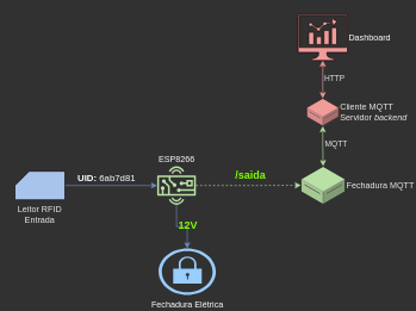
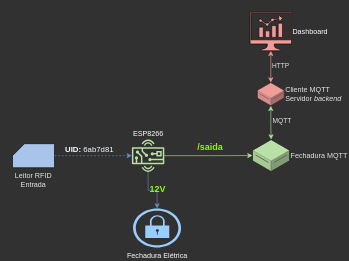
  <mxCell id="0" />
  <mxCell id="1" parent="0" />
  <mxCell id="2" value="Fechadura Elétrica" style="points=[[0.5,0,0],[1,0.5,0],[0.5,1,0],[0,0.5,0],[0.145,0.145,0],[0.856,0.145,0],[0.855,0.856,0],[0.145,0.855,0]];verticalLabelPosition=bottom;html=1;verticalAlign=top;aspect=fixed;align=center;pointerEvents=1;shape=mxgraph.cisco19.lock;labelBackgroundColor=none;fontColor=#FFFFFF;fillColor=#99CCFF;" parent="1" vertex="1"><mxGeometry x="221" y="347" width="80" height="65" as="geometry" /></mxCell>
  <mxCell id="3" value="" style="edgeStyle=orthogonalEdgeStyle;rounded=0;orthogonalLoop=1;jettySize=auto;html=1;labelBackgroundColor=none;strokeColor=#6c8ebf;fontSize=13;fontColor=#FFFFFF;fillColor=#dae8fc;" edge="1" parent="1" source="7" target="2"><mxGeometry relative="1" as="geometry" /></mxCell>
  <mxCell id="4" value="12V" style="edgeLabel;html=1;align=left;verticalAlign=middle;resizable=0;points=[];fontSize=15;fontColor=#80FF00;labelBackgroundColor=none;fontStyle=1;labelPosition=right;verticalLabelPosition=middle;" vertex="1" connectable="0" parent="3"><mxGeometry x="-0.147" y="3" relative="1" as="geometry"><mxPoint as="offset" /></mxGeometry></mxCell>
- <mxCell id="5" style="edgeStyle=orthogonalEdgeStyle;rounded=0;orthogonalLoop=1;jettySize=auto;html=1;labelBackgroundColor=none;strokeColor=#B9E0A5;fontSize=15;fontColor=#FFFFFF;endArrow=classic;endFill=1;startArrow=none;startFill=0;dashed=1;" edge="1" parent="1" source="7" target="11"><mxGeometry relative="1" as="geometry" /></mxCell>
+ <mxCell id="5" style="edgeStyle=orthogonalEdgeStyle;rounded=0;orthogonalLoop=1;jettySize=auto;html=1;labelBackgroundColor=none;strokeColor=#B9E0A5;fontSize=15;fontColor=#FFFFFF;endArrow=classic;endFill=1;startArrow=none;startFill=0;" edge="1" parent="1" source="7" target="11"><mxGeometry relative="1" as="geometry" /></mxCell>
  <mxCell id="6" value="/saida" style="edgeLabel;html=1;align=center;verticalAlign=bottom;resizable=0;points=[];fontSize=15;labelBackgroundColor=none;labelPosition=center;verticalLabelPosition=top;fontStyle=1;spacingTop=0;spacingBottom=5;fontColor=#80FF00;" vertex="1" connectable="0" parent="5"><mxGeometry x="0.038" y="-1" relative="1" as="geometry"><mxPoint as="offset" /></mxGeometry></mxCell>
  <mxCell id="7" value="ESP8266" style="outlineConnect=0;dashed=0;verticalLabelPosition=top;verticalAlign=bottom;align=center;html=1;fontSize=12;fontStyle=0;aspect=fixed;pointerEvents=1;shape=mxgraph.aws4.hardware_board;labelPosition=center;labelBackgroundColor=none;fontColor=#FFFFFF;fillColor=#B9E0A5;" parent="1" vertex="1"><mxGeometry x="219" y="232" width="54" height="54" as="geometry" /></mxCell>
- <mxCell id="8" style="edgeStyle=orthogonalEdgeStyle;rounded=0;orthogonalLoop=1;jettySize=auto;html=1;labelBackgroundColor=none;strokeColor=#6c8ebf;fontSize=13;fontColor=#FFFFFF;fillColor=#dae8fc;" edge="1" parent="1" source="10" target="7"><mxGeometry relative="1" as="geometry" /></mxCell>
+ <mxCell id="8" style="edgeStyle=orthogonalEdgeStyle;rounded=0;orthogonalLoop=1;jettySize=auto;html=1;labelBackgroundColor=none;strokeColor=#6c8ebf;fontSize=13;fontColor=#FFFFFF;fillColor=#dae8fc;dashed=1;" edge="1" parent="1" source="10" target="7"><mxGeometry relative="1" as="geometry" /></mxCell>
  <mxCell id="9" value="&lt;b&gt;UID:&lt;/b&gt; 6ab7d81" style="edgeLabel;html=1;align=center;verticalAlign=bottom;resizable=0;points=[];fontSize=13;fontColor=#FFFFFF;labelBackgroundColor=none;labelPosition=center;verticalLabelPosition=top;" vertex="1" connectable="0" parent="8"><mxGeometry x="-0.116" y="1" relative="1" as="geometry"><mxPoint as="offset" /></mxGeometry></mxCell>
  <mxCell id="10" value="Leitor RFID&lt;br&gt;Entrada" style="verticalLabelPosition=bottom;verticalAlign=top;html=1;shape=card;whiteSpace=wrap;size=20;arcSize=12;labelBackgroundColor=none;fontColor=#E6E6E6;fillColor=#A9C4EB;" parent="1" vertex="1"><mxGeometry x="20" y="239" width="70" height="40" as="geometry" /></mxCell>
  <mxCell id="11" value="Fechadura MQTT" style="verticalLabelPosition=middle;html=1;verticalAlign=middle;strokeWidth=1;align=left;outlineConnect=0;dashed=0;outlineConnect=0;shape=mxgraph.aws3d.dataServer;strokeColor=#5E5E5E;aspect=fixed;labelPosition=right;labelBackgroundColor=none;fontColor=#E6E6E6;fillColor=#B9E0A5;" vertex="1" parent="1"><mxGeometry x="420" y="232" width="62" height="53.43" as="geometry" /></mxCell>
  <mxCell id="12" value="HTTP" style="edgeStyle=orthogonalEdgeStyle;rounded=0;orthogonalLoop=1;jettySize=auto;html=1;startArrow=classic;startFill=1;labelBackgroundColor=none;fontColor=#E6E6E6;labelPosition=right;verticalLabelPosition=middle;align=left;verticalAlign=middle;strokeColor=#F19C99;" edge="1" parent="1" source="13" target="16"><mxGeometry relative="1" as="geometry" /></mxCell>
  <mxCell id="13" value="Dashboard" style="pointerEvents=1;shadow=0;dashed=0;html=1;aspect=fixed;labelPosition=right;verticalLabelPosition=middle;verticalAlign=middle;align=left;outlineConnect=0;shape=mxgraph.vvd.nsx_dashboard;labelBackgroundColor=none;fontColor=#FFFFFF;fillColor=#F19C99;" vertex="1" parent="1"><mxGeometry x="416" y="20" width="69" height="64.17" as="geometry" /></mxCell>
  <mxCell id="14" style="edgeStyle=orthogonalEdgeStyle;rounded=0;orthogonalLoop=1;jettySize=auto;html=1;startArrow=classic;startFill=1;labelBackgroundColor=none;fontColor=#E6E6E6;strokeColor=#B9E0A5;" edge="1" parent="1" source="16" target="11"><mxGeometry relative="1" as="geometry" /></mxCell>
  <mxCell id="15" value="MQTT" style="edgeLabel;html=1;align=left;verticalAlign=middle;resizable=0;points=[];labelBackgroundColor=none;fontColor=#E6E6E6;spacingBottom=10;labelPosition=right;verticalLabelPosition=middle;" vertex="1" connectable="0" parent="14"><mxGeometry x="0.042" y="1" relative="1" as="geometry"><mxPoint as="offset" /></mxGeometry></mxCell>
  <mxCell id="16" value="Cliente MQTT&lt;br&gt;Servidor &lt;i&gt;backend&lt;/i&gt;" style="verticalLabelPosition=middle;html=1;verticalAlign=middle;strokeWidth=1;align=left;outlineConnect=0;dashed=0;outlineConnect=0;shape=mxgraph.aws3d.dataServer;strokeColor=#5E5E5E;aspect=fixed;labelPosition=right;labelBackgroundColor=none;fontColor=#E6E6E6;fillColor=#F19C99;" vertex="1" parent="1"><mxGeometry x="428" y="137" width="45" height="38.78" as="geometry" /></mxCell>
